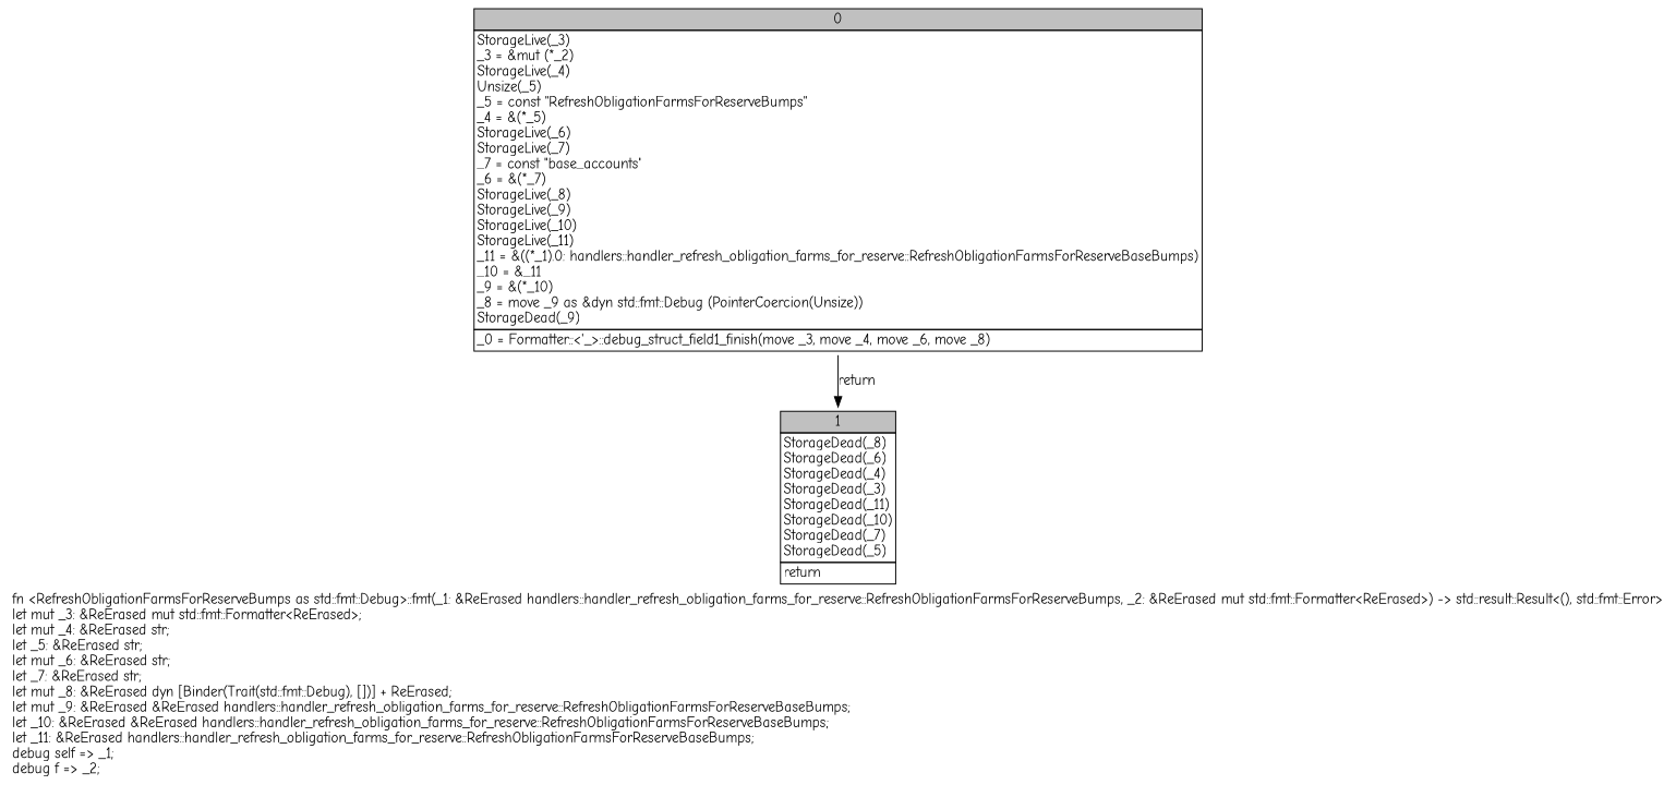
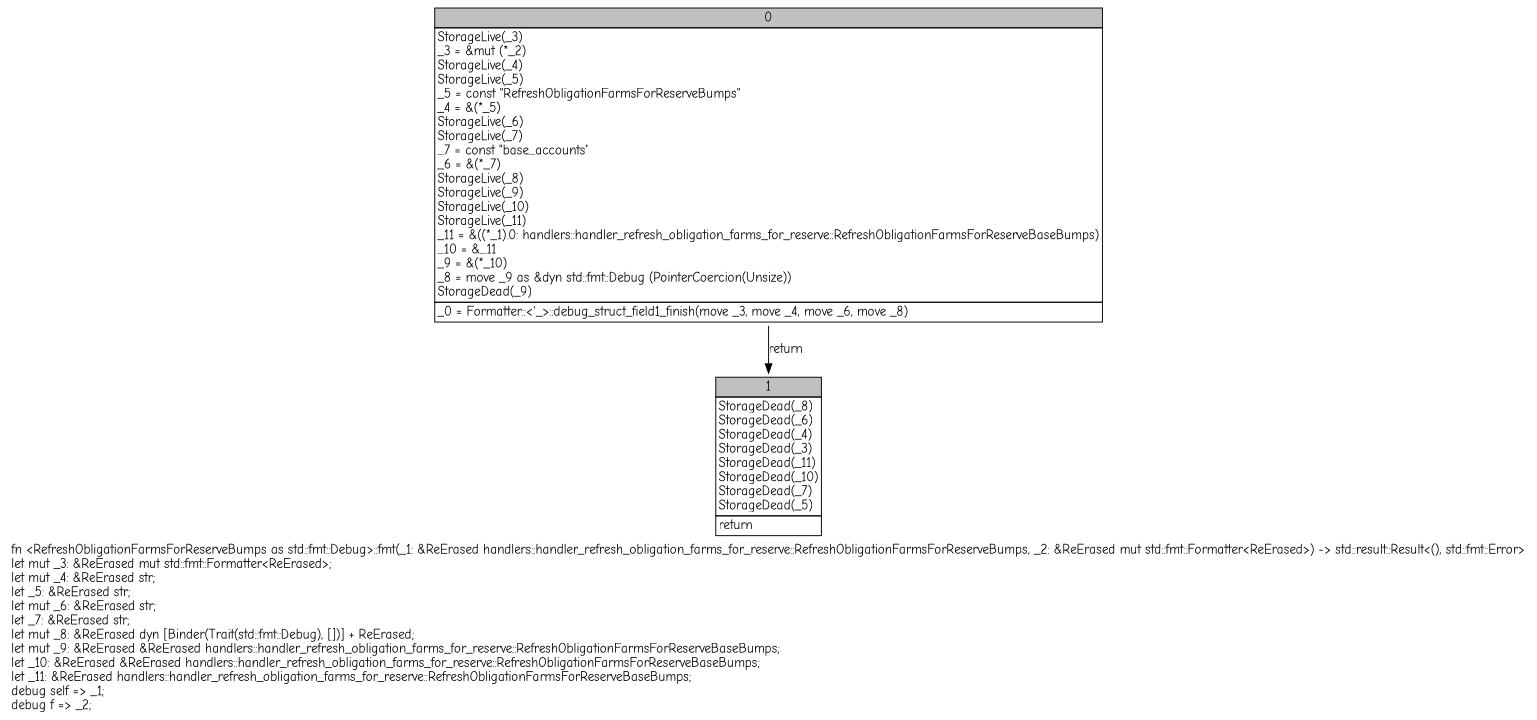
  digraph {
    fontname="Comic Neue"
    label=<fn &lt;RefreshObligationFarmsForReserveBumps as std::fmt::Debug&gt;::fmt(_1: &amp;ReErased handlers::handler_refresh_obligation_farms_for_reserve::RefreshObligationFarmsForReserveBumps, _2: &amp;ReErased mut std::fmt::Formatter&lt;ReErased&gt;) -&gt; std::result::Result&lt;(), std::fmt::Error&gt;<br align="left"/>let mut _3: &amp;ReErased mut std::fmt::Formatter&lt;ReErased&gt;;<br align="left"/>let mut _4: &amp;ReErased str;<br align="left"/>let _5: &amp;ReErased str;<br align="left"/>let mut _6: &amp;ReErased str;<br align="left"/>let _7: &amp;ReErased str;<br align="left"/>let mut _8: &amp;ReErased dyn [Binder(Trait(std::fmt::Debug), [])] + ReErased;<br align="left"/>let mut _9: &amp;ReErased &amp;ReErased handlers::handler_refresh_obligation_farms_for_reserve::RefreshObligationFarmsForReserveBaseBumps;<br align="left"/>let _10: &amp;ReErased &amp;ReErased handlers::handler_refresh_obligation_farms_for_reserve::RefreshObligationFarmsForReserveBaseBumps;<br align="left"/>let _11: &amp;ReErased handlers::handler_refresh_obligation_farms_for_reserve::RefreshObligationFarmsForReserveBaseBumps;<br align="left"/>debug self =&gt; _1;<br align="left"/>debug f =&gt; _2;<br align="left"/>>
    node [fontname="Comic Neue" shape=none]
-   n1 [label=<<table border="0" cellborder="1" cellspacing="0"><tr><td bgcolor="gray" align="center" colspan="1">0</td></tr><tr><td align="left" balign="left">StorageLive(_3)<br/>_3 = &amp;mut (*_2)<br/>StorageLive(_4)<br/>Unsize(_5)<br/>_5 = const &quot;RefreshObligationFarmsForReserveBumps&quot;<br/>_4 = &amp;(*_5)<br/>StorageLive(_6)<br/>StorageLive(_7)<br/>_7 = const &quot;base_accounts&quot;<br/>_6 = &amp;(*_7)<br/>StorageLive(_8)<br/>StorageLive(_9)<br/>StorageLive(_10)<br/>StorageLive(_11)<br/>_11 = &amp;((*_1).0: handlers::handler_refresh_obligation_farms_for_reserve::RefreshObligationFarmsForReserveBaseBumps)<br/>_10 = &amp;_11<br/>_9 = &amp;(*_10)<br/>_8 = move _9 as &amp;dyn std::fmt::Debug (PointerCoercion(Unsize))<br/>StorageDead(_9)<br/></td></tr><tr><td align="left">_0 = Formatter::&lt;'_&gt;::debug_struct_field1_finish(move _3, move _4, move _6, move _8)</td></tr></table>>]
+   n1 [label=<<table border="0" cellborder="1" cellspacing="0"><tr><td bgcolor="gray" align="center" colspan="1">0</td></tr><tr><td align="left" balign="left">StorageLive(_3)<br/>_3 = &amp;mut (*_2)<br/>StorageLive(_4)<br/>StorageLive(_5)<br/>_5 = const &quot;RefreshObligationFarmsForReserveBumps&quot;<br/>_4 = &amp;(*_5)<br/>StorageLive(_6)<br/>StorageLive(_7)<br/>_7 = const &quot;base_accounts&quot;<br/>_6 = &amp;(*_7)<br/>StorageLive(_8)<br/>StorageLive(_9)<br/>StorageLive(_10)<br/>StorageLive(_11)<br/>_11 = &amp;((*_1).0: handlers::handler_refresh_obligation_farms_for_reserve::RefreshObligationFarmsForReserveBaseBumps)<br/>_10 = &amp;_11<br/>_9 = &amp;(*_10)<br/>_8 = move _9 as &amp;dyn std::fmt::Debug (PointerCoercion(Unsize))<br/>StorageDead(_9)<br/></td></tr><tr><td align="left">_0 = Formatter::&lt;'_&gt;::debug_struct_field1_finish(move _3, move _4, move _6, move _8)</td></tr></table>>]
    n2 [label=<<table border="0" cellborder="1" cellspacing="0"><tr><td bgcolor="gray" align="center" colspan="1">1</td></tr><tr><td align="left" balign="left">StorageDead(_8)<br/>StorageDead(_6)<br/>StorageDead(_4)<br/>StorageDead(_3)<br/>StorageDead(_11)<br/>StorageDead(_10)<br/>StorageDead(_7)<br/>StorageDead(_5)<br/></td></tr><tr><td align="left">return</td></tr></table>>]
    n1 -> n2 [fontname="Comic Neue" label=return]
  }
